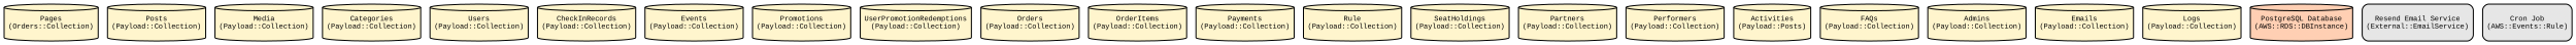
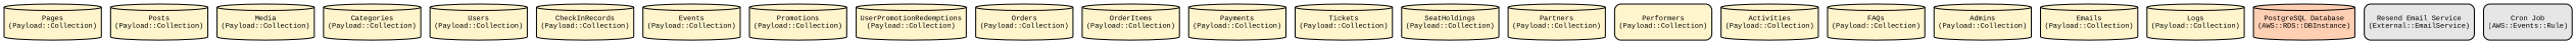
  digraph {
    fontname="Liberation Mono"
    node [color=black fillcolor="#FFF5CD" fontname="Liberation Mono" shape=cylinder style="filled,bold,rounded"]
-   n1 [height=1 label="Pages\n(Orders::Collection)"]
+   n1 [height=1 label="Pages\n(Payload::Collection)"]
    n2 [height=1 label="Posts\n(Payload::Collection)"]
    n3 [height=1 label="Media\n(Payload::Collection)"]
    n4 [height=1 label="Categories\n(Payload::Collection)"]
    n5 [height=1 label="Users\n(Payload::Collection)"]
    n6 [height=1 label="CheckInRecords\n(Payload::Collection)"]
    n7 [height=1 label="Events\n(Payload::Collection)"]
    n8 [height=1 label="Promotions\n(Payload::Collection)"]
    n9 [height=1 label="UserPromotionRedemptions\n(Payload::Collection)"]
    n10 [height=1 label="Orders\n(Payload::Collection)"]
    n11 [height=1 label="OrderItems\n(Payload::Collection)"]
    n12 [height=1 label="Payments\n(Payload::Collection)"]
-   n13 [height=1 label="Rule\n(Payload::Collection)"]
+   n13 [height=1 label="Tickets\n(Payload::Collection)"]
    n14 [height=1 label="SeatHoldings\n(Payload::Collection)"]
    n15 [height=1 label="Partners\n(Payload::Collection)"]
-   n16 [height=1 label="Performers\n(Payload::Collection)"]
-   n17 [height=1 label="Activities\n(Payload::Posts)"]
+   n16 [height=1 label="Performers\n(Payload::Collection)" shape=box]
+   n17 [height=1 label="Activities\n(Payload::Collection)"]
    n18 [height=1 label="FAQs\n(Payload::Collection)"]
    n19 [height=1 label="Admins\n(Payload::Collection)"]
    n20 [height=1 label="Emails\n(Payload::Collection)"]
    n21 [height=1 label="Logs\n(Payload::Collection)"]
    n22 [fillcolor="#FFCFB3" height=1 label="PostgreSQL Database\n(AWS::RDS::DBInstance)"]
    n23 [fillcolor="#E6E6E6" height=1 label="Resend Email Service\n(External::EmailService)" shape=rectangle]
    n24 [fillcolor="#E6E6E6" height=1 label="Cron Job\n(AWS::Events::Rule)" shape=rectangle]
  }
